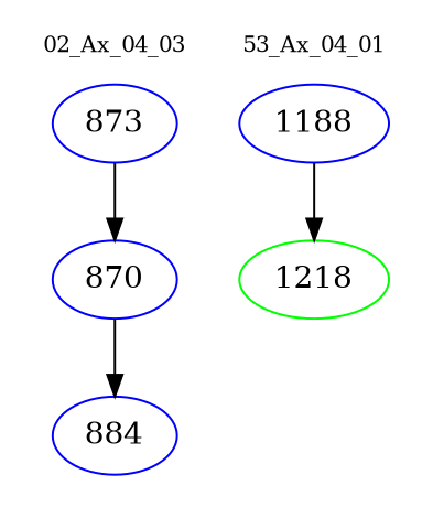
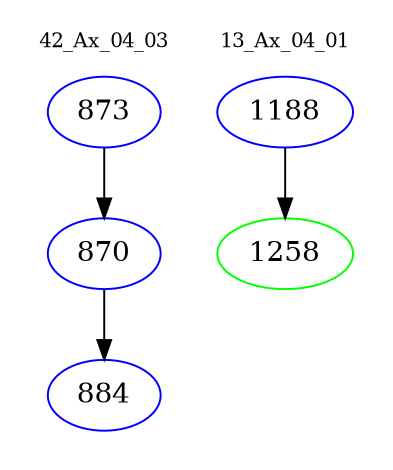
  digraph {
    node [color=blue]
    edge [color=black]
    n1 [label=873]
    n2 [label=870]
    n3 [label=884]
    n4 [label=1188]
-   n5 [color=green label=1218]
+   n5 [color=green label=1258]
    subgraph cluster_1 {
      color=white
      fontsize=10
-     label="02_Ax_04_03"
+     label="42_Ax_04_03"
      n1
      n2
      n3
    }
    subgraph cluster_2 {
      color=white
      fontsize=10
-     label="53_Ax_04_01"
+     label="13_Ax_04_01"
      n4
      n5
    }
    n1 -> n2
    n2 -> n3
    n4 -> n5
  }
